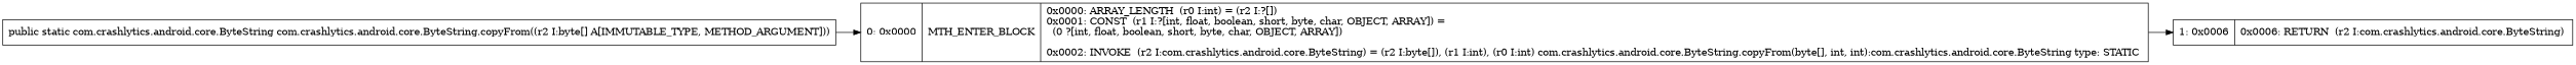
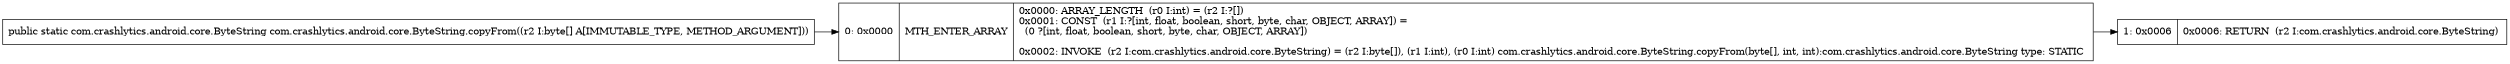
  digraph {
    rankdir=LR
    node [shape=record]
-   n1 [label="{0\:\ 0x0000|MTH_ENTER_BLOCK\l|0x0000: ARRAY_LENGTH  (r0 I:int) = (r2 I:?[]) \l0x0001: CONST  (r1 I:?[int, float, boolean, short, byte, char, OBJECT, ARRAY]) = \l  (0 ?[int, float, boolean, short, byte, char, OBJECT, ARRAY])\l \l0x0002: INVOKE  (r2 I:com.crashlytics.android.core.ByteString) = (r2 I:byte[]), (r1 I:int), (r0 I:int) com.crashlytics.android.core.ByteString.copyFrom(byte[], int, int):com.crashlytics.android.core.ByteString type: STATIC \l}"]
+   n1 [label="{0\:\ 0x0000|MTH_ENTER_ARRAY\l|0x0000: ARRAY_LENGTH  (r0 I:int) = (r2 I:?[]) \l0x0001: CONST  (r1 I:?[int, float, boolean, short, byte, char, OBJECT, ARRAY]) = \l  (0 ?[int, float, boolean, short, byte, char, OBJECT, ARRAY])\l \l0x0002: INVOKE  (r2 I:com.crashlytics.android.core.ByteString) = (r2 I:byte[]), (r1 I:int), (r0 I:int) com.crashlytics.android.core.ByteString.copyFrom(byte[], int, int):com.crashlytics.android.core.ByteString type: STATIC \l}"]
    n2 [label="{1\:\ 0x0006|0x0006: RETURN  (r2 I:com.crashlytics.android.core.ByteString) \l}"]
    n3 [label="{public static com.crashlytics.android.core.ByteString com.crashlytics.android.core.ByteString.copyFrom((r2 I:byte[] A[IMMUTABLE_TYPE, METHOD_ARGUMENT])) }"]
    n1 -> n2
    n3 -> n1
  }
